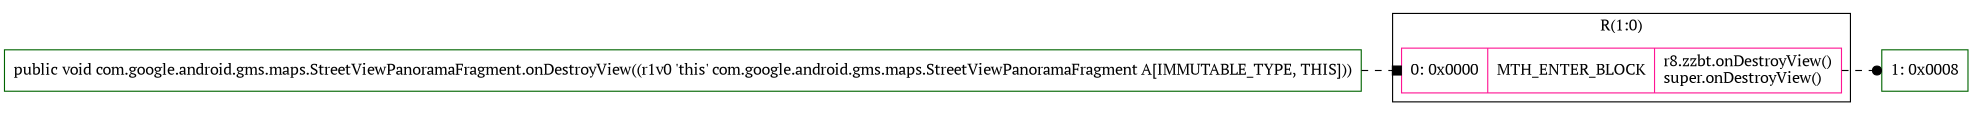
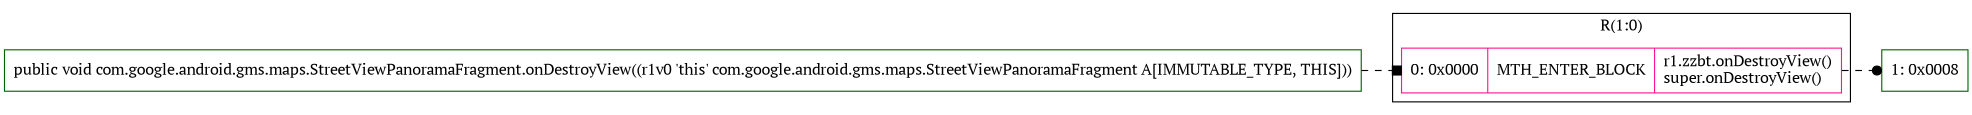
  digraph {
    rankdir=LR
    fontname="PT Serif"
    node [color=darkgreen shape=record fontname="PT Serif"]
    edge [style=dashed fontname="PT Serif"]
-   n1 [color=deeppink label="{0\:\ 0x0000|MTH_ENTER_BLOCK\l|r8.zzbt.onDestroyView()\lsuper.onDestroyView()\l}"]
+   n1 [color=deeppink label="{0\:\ 0x0000|MTH_ENTER_BLOCK\l|r1.zzbt.onDestroyView()\lsuper.onDestroyView()\l}"]
    n2 [label="{1\:\ 0x0008}"]
    n3 [label="{public void com.google.android.gms.maps.StreetViewPanoramaFragment.onDestroyView((r1v0 'this' com.google.android.gms.maps.StreetViewPanoramaFragment A[IMMUTABLE_TYPE, THIS])) }"]
    subgraph cluster_1 {
      label="R(1:0)"
      n1
    }
    n1 -> n2 [arrowhead=dot]
    n3 -> n1 [arrowhead=box]
  }
